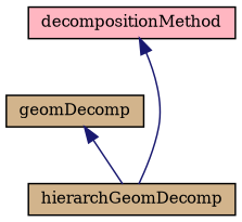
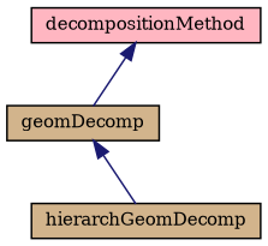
  digraph {
    fontname="DejaVu Serif"
    node [color=black fillcolor=tan fontname="DejaVu Serif" fontsize=10 shape=record style=filled]
    edge [color=midnightblue dir=back fontname="DejaVu Serif" fontsize=10 labelfontname=FreeSans labelfontsize=10 style=solid]
    n1 [fontcolor=black height=0.2 label=geomDecomp width=0.4]
    n2 [height=0.2 label=hierarchGeomDecomp width=0.4]
    n3 [fillcolor=lightpink height=0.2 label=decompositionMethod width=0.4]
    n1 -> n2
-   n3 -> n2
+   n3 -> n1
  }
